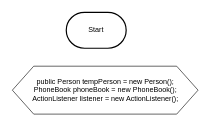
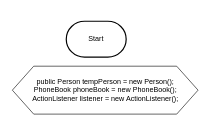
  <mxCell id="0" />
  <mxCell id="1" parent="0" />
- <mxCell id="2" value="Start" style="strokeWidth=2;html=1;shape=mxgraph.flowchart.terminator;whiteSpace=wrap;" vertex="1" parent="1"><mxGeometry x="110" y="20" width="100" height="60" as="geometry" /></mxCell>
+ <mxCell id="2" value="Start" style="strokeWidth=2;html=1;shape=mxgraph.flowchart.terminator;whiteSpace=wrap;" vertex="1" parent="1"><mxGeometry x="110" y="35" width="100" height="60" as="geometry" /></mxCell>
  <mxCell id="3" value="public Person tempPerson = new Person(); &lt;br&gt;PhoneBook phoneBook = new PhoneBook();&lt;br&gt;ActionListener listener = new ActionListener();" style="verticalLabelPosition=middle;verticalAlign=middle;html=1;shape=hexagon;perimeter=hexagonPerimeter2;arcSize=6;size=0.115;labelPosition=center;align=center;" vertex="1" parent="1"><mxGeometry x="20" y="110" width="310" height="80" as="geometry" /></mxCell>
